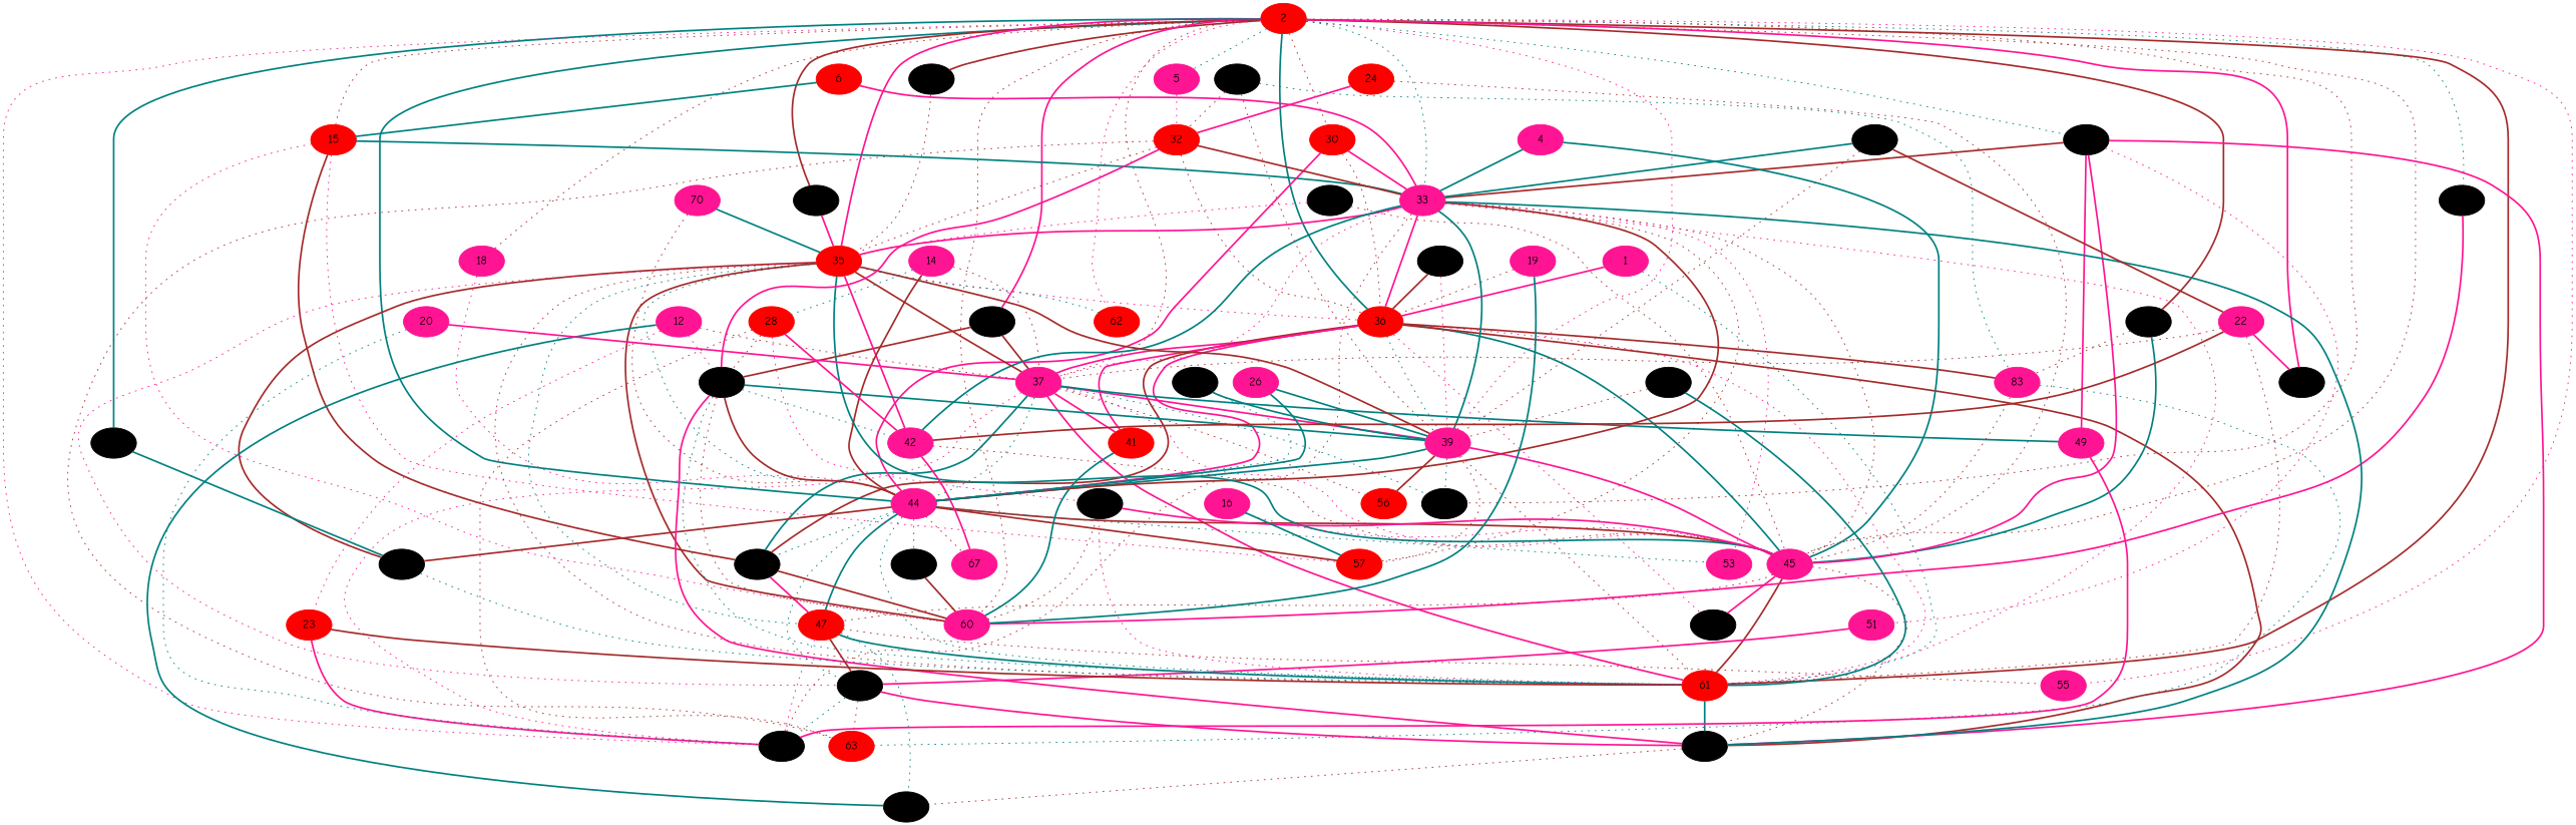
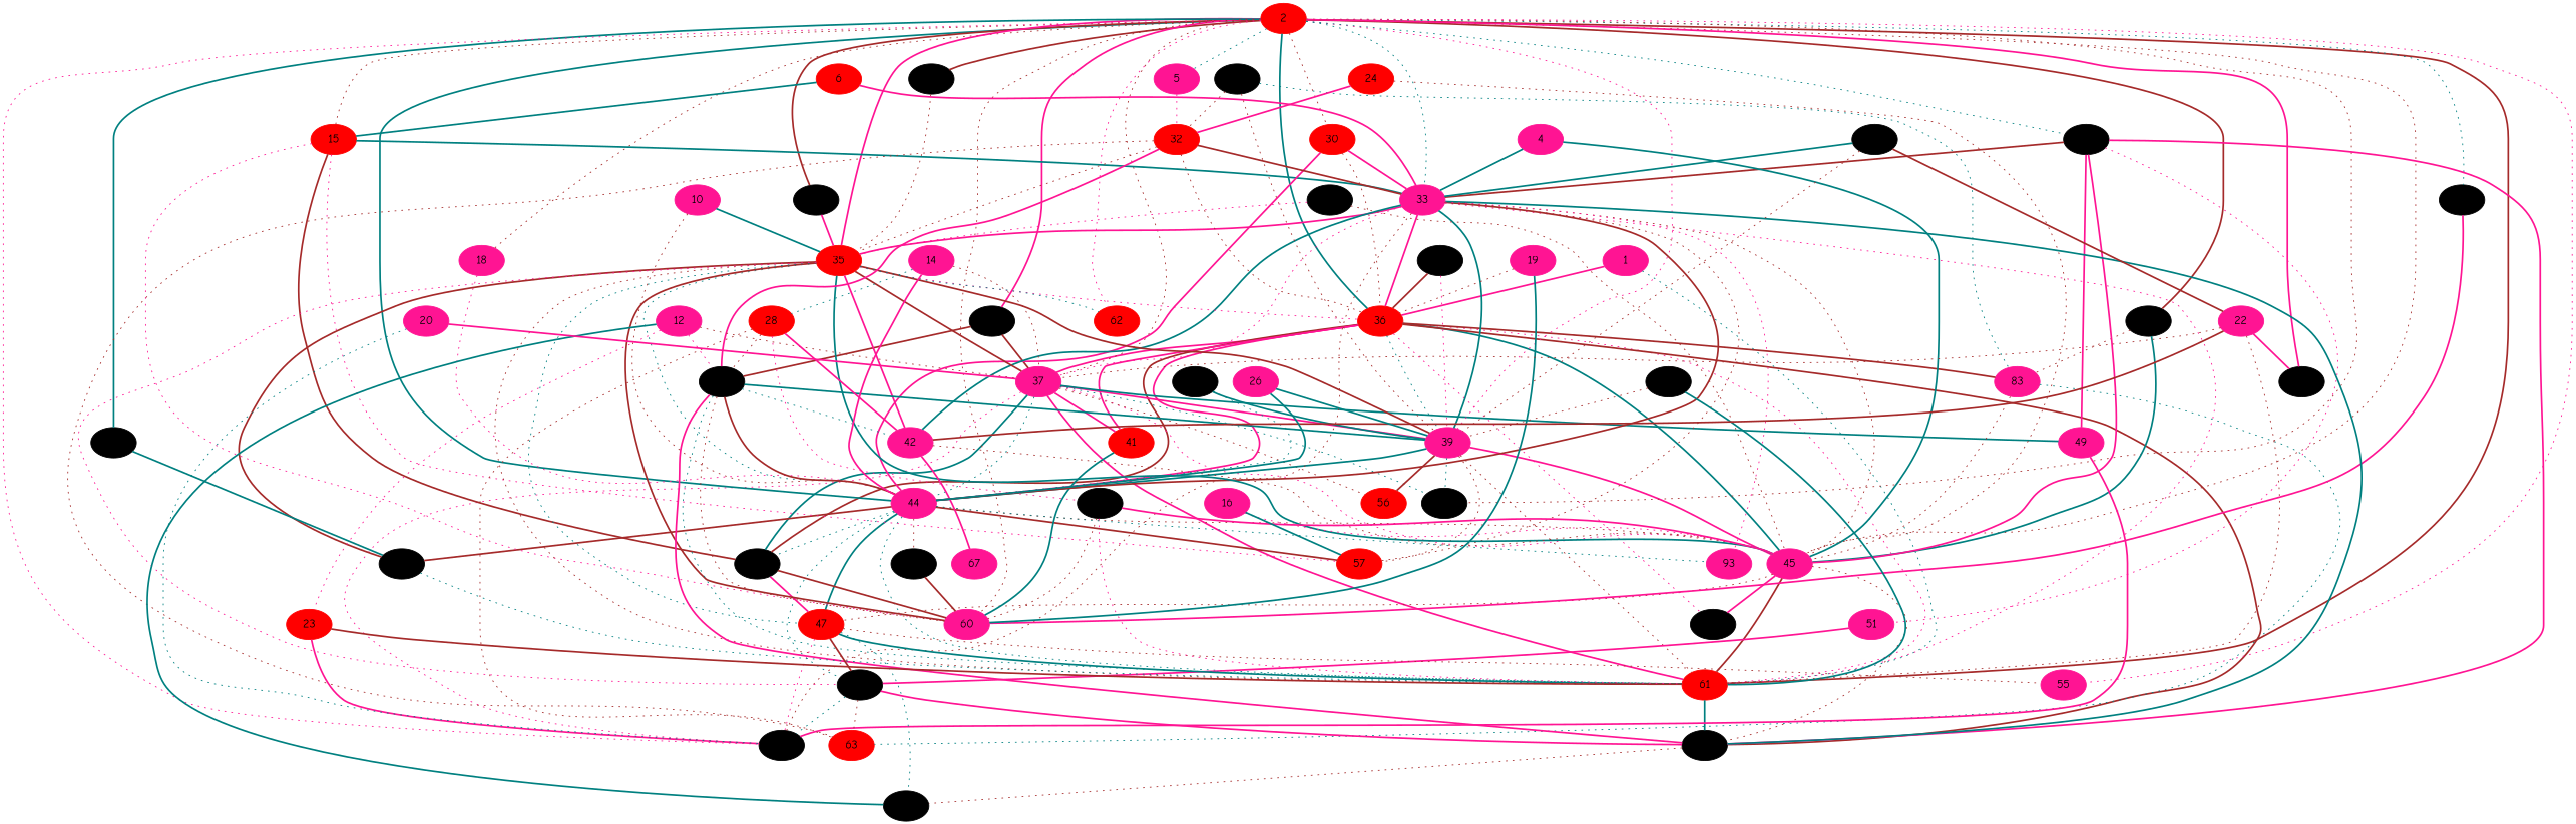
  graph {
    fontname="Comic Neue"
    node [color=deeppink fontname="Comic Neue" style=filled]
    edge [color=brown fontname="Comic Neue" style=dotted weight=1.0]
    36 [color=red]
    1
    61 [color=red]
    37
    39
    44
    45
    n8 [label=83]
    46 [color=black]
    64 [color=black]
    41 [color=red]
    66 [color=black]
    2 [color=red]
    5
    7 [color=black]
    9 [color=black]
    13 [color=black]
    15 [color=red]
    18
    25 [color=black]
    27 [color=black]
    29 [color=black]
    30 [color=red]
    33
    35 [color=red]
    40 [color=black]
    48 [color=black]
    54 [color=black]
    55
    59 [color=black]
    60
    62 [color=red]
    32 [color=red]
    57 [color=red]
    49
    51
    34 [color=black]
    42
-   53
+   53 [label=93]
    47 [color=red]
    52 [color=black]
    58 [color=black]
    56 [color=red]
    50 [color=black]
    67
    3 [color=black]
    4
    63 [color=red]
    6 [color=red]
    8 [color=black]
-   10 [label=70]
+   10
    11 [color=black]
    12
    23 [color=red]
    65 [color=black]
    14
    28 [color=red]
    38 [color=black]
    16
    17 [color=black]
    19
    20
    21 [color=black]
    22
    24 [color=red]
    26
    31 [color=black]
    36 -- 61 [color=deeppink]
    36 -- 37 [color=deeppink style=bold]
    36 -- 39 [color=teal]
    36 -- 44 [color=deeppink style=bold]
    36 -- 45 [color=teal style=bold]
    36 -- n8 [style=bold]
    36 -- 46 [style=bold weight=2.0]
    36 -- 64 [style=bold]
    36 -- 41 [color=deeppink style=bold weight=2.0]
    36 -- 66 [color=deeppink]
    1 -- 36 [color=deeppink style=bold]
    1 -- 61 [color=teal]
    61 -- 64 [color=teal style=bold weight=2.0]
    37 -- 61 [color=deeppink style=bold]
    37 -- 39 [color=deeppink style=bold weight=2.0]
    37 -- 44 [color=teal]
    37 -- 45 [color=deeppink]
    37 -- 46 [color=teal style=bold]
    37 -- 41 [color=deeppink style=bold]
    37 -- 54 [color=teal]
    37 -- 59 [color=deeppink]
    37 -- 49 [color=teal style=bold]
    37 -- 56
    39 -- 61
    39 -- 44 [color=teal style=bold]
    39 -- 45 [color=deeppink style=bold]
    39 -- 54 [color=teal]
    39 -- 57
    39 -- 56 [style=bold]
    44 -- 61 [color=teal weight=2.0]
-   44 -- 45 [style=bold]
+   44 -- 45
    44 -- 46 [color=teal]
    44 -- 57 [style=bold]
    44 -- 53 [color=teal]
    44 -- 47 [color=teal style=bold]
    44 -- 52 [style=bold]
    44 -- 58 [color=teal]
    44 -- 50
-   44 -- 67
    45 -- 61 [style=bold]
    45 -- 64
    45 -- 66 [color=deeppink style=bold]
    45 -- 47
    n8 -- 45
    n8 -- 63 [color=teal]
    46 -- 60 [style=bold]
    46 -- 47 [color=deeppink style=bold]
    64 -- 65
    41 -- 60 [color=teal style=bold]
    2 -- 36 [color=teal style=bold weight=3.0]
    2 -- 61 [style=bold weight=3.0]
    2 -- 37 [weight=3.0]
    2 -- 39 [color=deeppink weight=3.0]
    2 -- 44 [color=teal style=bold weight=3.0]
    2 -- 45 [weight=2.0]
    2 -- 5 [color=teal]
    2 -- 7 [style=bold]
    2 -- 9 [style=bold]
    2 -- 13 [style=bold]
    2 -- 15
    2 -- 18
    2 -- 25 [color=teal]
    2 -- 27 [color=teal]
    2 -- 29 [color=deeppink style=bold]
    2 -- 30
    2 -- 33 [color=teal weight=3.0]
    2 -- 35 [color=deeppink style=bold weight=2.0]
    2 -- 40 [color=teal style=bold]
    2 -- 48 [color=deeppink style=bold]
    2 -- 54
    2 -- 55 [color=deeppink]
    2 -- 59 [color=deeppink]
    2 -- 60
    2 -- 62 [color=deeppink]
    5 -- 32 [color=deeppink]
    7 -- 35 [color=deeppink style=bold]
    9 -- 35
    13 -- 45 [color=teal style=bold]
    13 -- n8
    15 -- 46 [style=bold]
    15 -- 33 [color=teal style=bold]
    15 -- 60 [color=deeppink]
    15 -- 57 [color=deeppink]
    18 -- 44 [color=deeppink]
    25 -- 60 [color=deeppink style=bold]
    27 -- 45 [color=deeppink style=bold]
    27 -- 64 [color=deeppink style=bold]
    27 -- 33 [style=bold]
    27 -- 49 [color=deeppink style=bold]
    27 -- 51 [color=deeppink]
    29 -- 37 [style=bold]
    29 -- 34 [style=bold]
    30 -- 36
    30 -- 44 [color=deeppink style=bold]
    30 -- 33 [color=deeppink style=bold]
    33 -- 36 [color=deeppink style=bold]
    33 -- 61 [color=deeppink]
    33 -- 37 [color=deeppink]
    33 -- 39 [color=teal style=bold weight=2.0]
    33 -- 44 [style=bold]
    33 -- 45
    33 -- 64 [color=teal style=bold]
    33 -- 35 [color=deeppink style=bold]
    33 -- 59 [weight=2.0]
    33 -- 57 [weight=2.0]
    33 -- 42 [color=teal style=bold]
    33 -- 53 [color=deeppink]
    35 -- 36 [color=deeppink weight=3.0]
    35 -- 61
    35 -- 37 [style=bold]
    35 -- 39 [style=bold]
    35 -- 44 [color=teal]
    35 -- 45 [color=teal style=bold]
    35 -- 60 [style=bold]
    35 -- 62 [color=teal]
    35 -- 42 [color=deeppink style=bold]
    35 -- 47 [color=teal]
    35 -- 52 [style=bold]
    35 -- 58 [color=deeppink]
    40 -- 52 [color=teal style=bold]
    32 -- 36
    32 -- 33 [style=bold]
    32 -- 35
    32 -- 34 [color=deeppink style=bold]
    32 -- 63
    49 -- 59 [color=deeppink style=bold]
    51 -- 58 [color=deeppink style=bold]
    34 -- 61 [color=teal]
    34 -- 39 [color=teal style=bold]
    34 -- 44 [style=bold]
    34 -- 64 [color=deeppink style=bold]
    34 -- 60
    34 -- 42 [color=teal]
    42 -- 45
    42 -- 67 [color=deeppink style=bold]
    47 -- 61 [color=teal style=bold]
    47 -- 55
    47 -- 59 [color=deeppink]
    47 -- 58 [style=bold]
    47 -- 65 [color=teal]
    52 -- 61 [color=teal]
    58 -- 64 [color=deeppink style=bold]
    58 -- 59 [color=teal]
    58 -- 63
    50 -- 60 [style=bold]
    3 -- 36 [style=bold]
    3 -- 39 [color=deeppink]
    4 -- 45 [color=teal style=bold]
    4 -- 33 [color=teal style=bold]
    6 -- 15 [color=teal style=bold]
    6 -- 33 [color=deeppink style=bold]
    8 -- 39
    8 -- n8 [color=teal]
    8 -- 32
    10 -- 44
    10 -- 35 [color=teal style=bold]
    11 -- 61 [color=teal style=bold]
    11 -- 39
    12 -- 37
    12 -- 34 [color=deeppink]
    12 -- 23 [color=deeppink]
    12 -- 65 [color=teal style=bold]
    23 -- 61 [style=bold]
    23 -- 59 [color=deeppink style=bold]
    14 -- 37
-   14 -- 44 [style=bold weight=2.0]
+   14 -- 44 [color=deeppink style=bold weight=2.0]
    14 -- 28 [color=teal]
    28 -- 34
    28 -- 42 [color=deeppink style=bold]
    28 -- 63
    28 -- 38 [color=deeppink]
    38 -- 61 [color=deeppink]
    38 -- 45 [color=deeppink style=bold]
    38 -- 60
    16 -- 45 [color=deeppink]
    16 -- 57 [color=teal style=bold]
    17 -- 39 [color=teal style=bold]
    17 -- 44 [color=teal]
    19 -- 36
    19 -- 60 [color=teal style=bold]
    20 -- 37 [color=deeppink style=bold]
    20 -- 59 [color=teal]
    21 -- 39
    21 -- 33 [color=teal style=bold]
    21 -- 22 [style=bold]
    22 -- 61
    22 -- 37
    22 -- 48 [color=deeppink style=bold]
    22 -- 42 [style=bold]
    24 -- 45
    24 -- 32 [color=deeppink style=bold]
    26 -- 39 [color=teal style=bold]
    26 -- 44 [color=teal style=bold]
    31 -- 45
    31 -- 35 [color=deeppink]
  }
